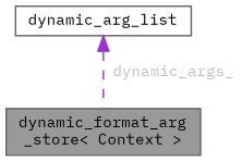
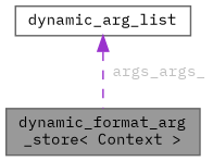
  digraph {
    fontname="IBM Plex Mono"
    node [color=gray40 fontname="IBM Plex Mono" fontsize=10 shape=box style=filled]
    n1 [fillcolor=grey60 fontcolor=black height=0.2 label="dynamic_format_arg\l_store\< Context \>" width=0.4]
    n2 [fillcolor=white height=0.2 label=dynamic_arg_list width=0.4]
-   n2 -> n1 [color=darkorchid3 dir=back fontcolor=grey fontname="IBM Plex Mono" fontsize=10 label=" dynamic_args_" labelfontname=Helvetica labelfontsize=10 style=dashed]
+   n2 -> n1 [color=darkorchid3 dir=back fontcolor=grey fontname="IBM Plex Mono" fontsize=10 label=" args_args_" labelfontname=Helvetica labelfontsize=10 style=dashed]
  }
